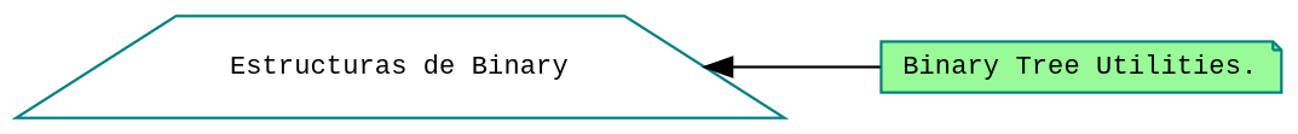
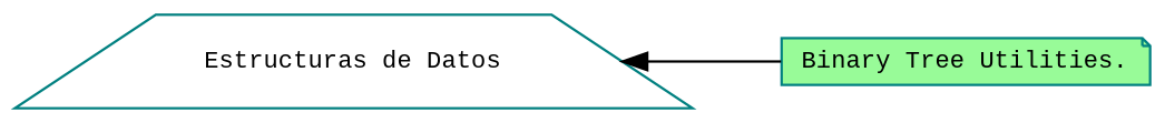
  digraph {
    rankdir=LR
    fontname="Liberation Mono"
    node [color=teal fontname="Liberation Mono" fontsize=10 style=filled]
    n1 [fillcolor=palegreen fontcolor=black height=0.2 label="Binary Tree Utilities." shape=note width=0.4]
-   n2 [fillcolor=white height=0.2 label="Estructuras de Binary" shape=trapezium width=0.4]
+   n2 [fillcolor=white height=0.2 label="Estructuras de Datos" shape=trapezium width=0.4]
    n2 -> n1 [dir=back fontname="Liberation Mono" fontsize=10 labelfontname=Helvetica labelfontsize=10 shape=plaintext style=solid]
  }
